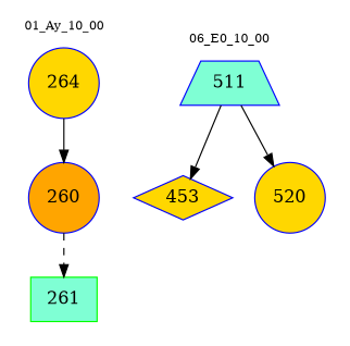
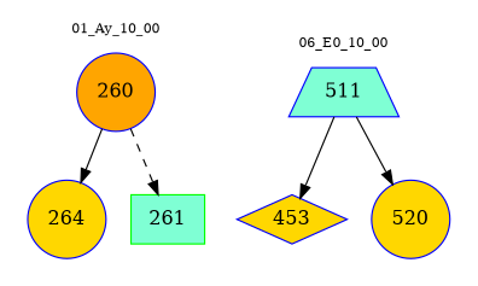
  digraph {
    node [color=blue fillcolor=gold shape=circle style=filled]
    edge [color=black style=solid]
    n1 [fillcolor=orange label=260]
    n2 [label=264]
    n3 [color=green fillcolor=aquamarine label=261 shape=box]
    n4 [fillcolor=aquamarine label=511 shape=trapezium]
    n5 [label=453 shape=diamond]
    n6 [label=520]
    subgraph cluster_1 {
      color=white
      fontsize=10
      label="01_Ay_10_00"
      n1
      n2
      n3
    }
    subgraph cluster_2 {
      color=white
      fontsize=10
      label="06_E0_10_00"
      n4
      n5
      n6
    }
-   n2 -> n1
+   n1 -> n2
    n1 -> n3 [style=dashed]
    n4 -> n5
    n4 -> n6
  }
